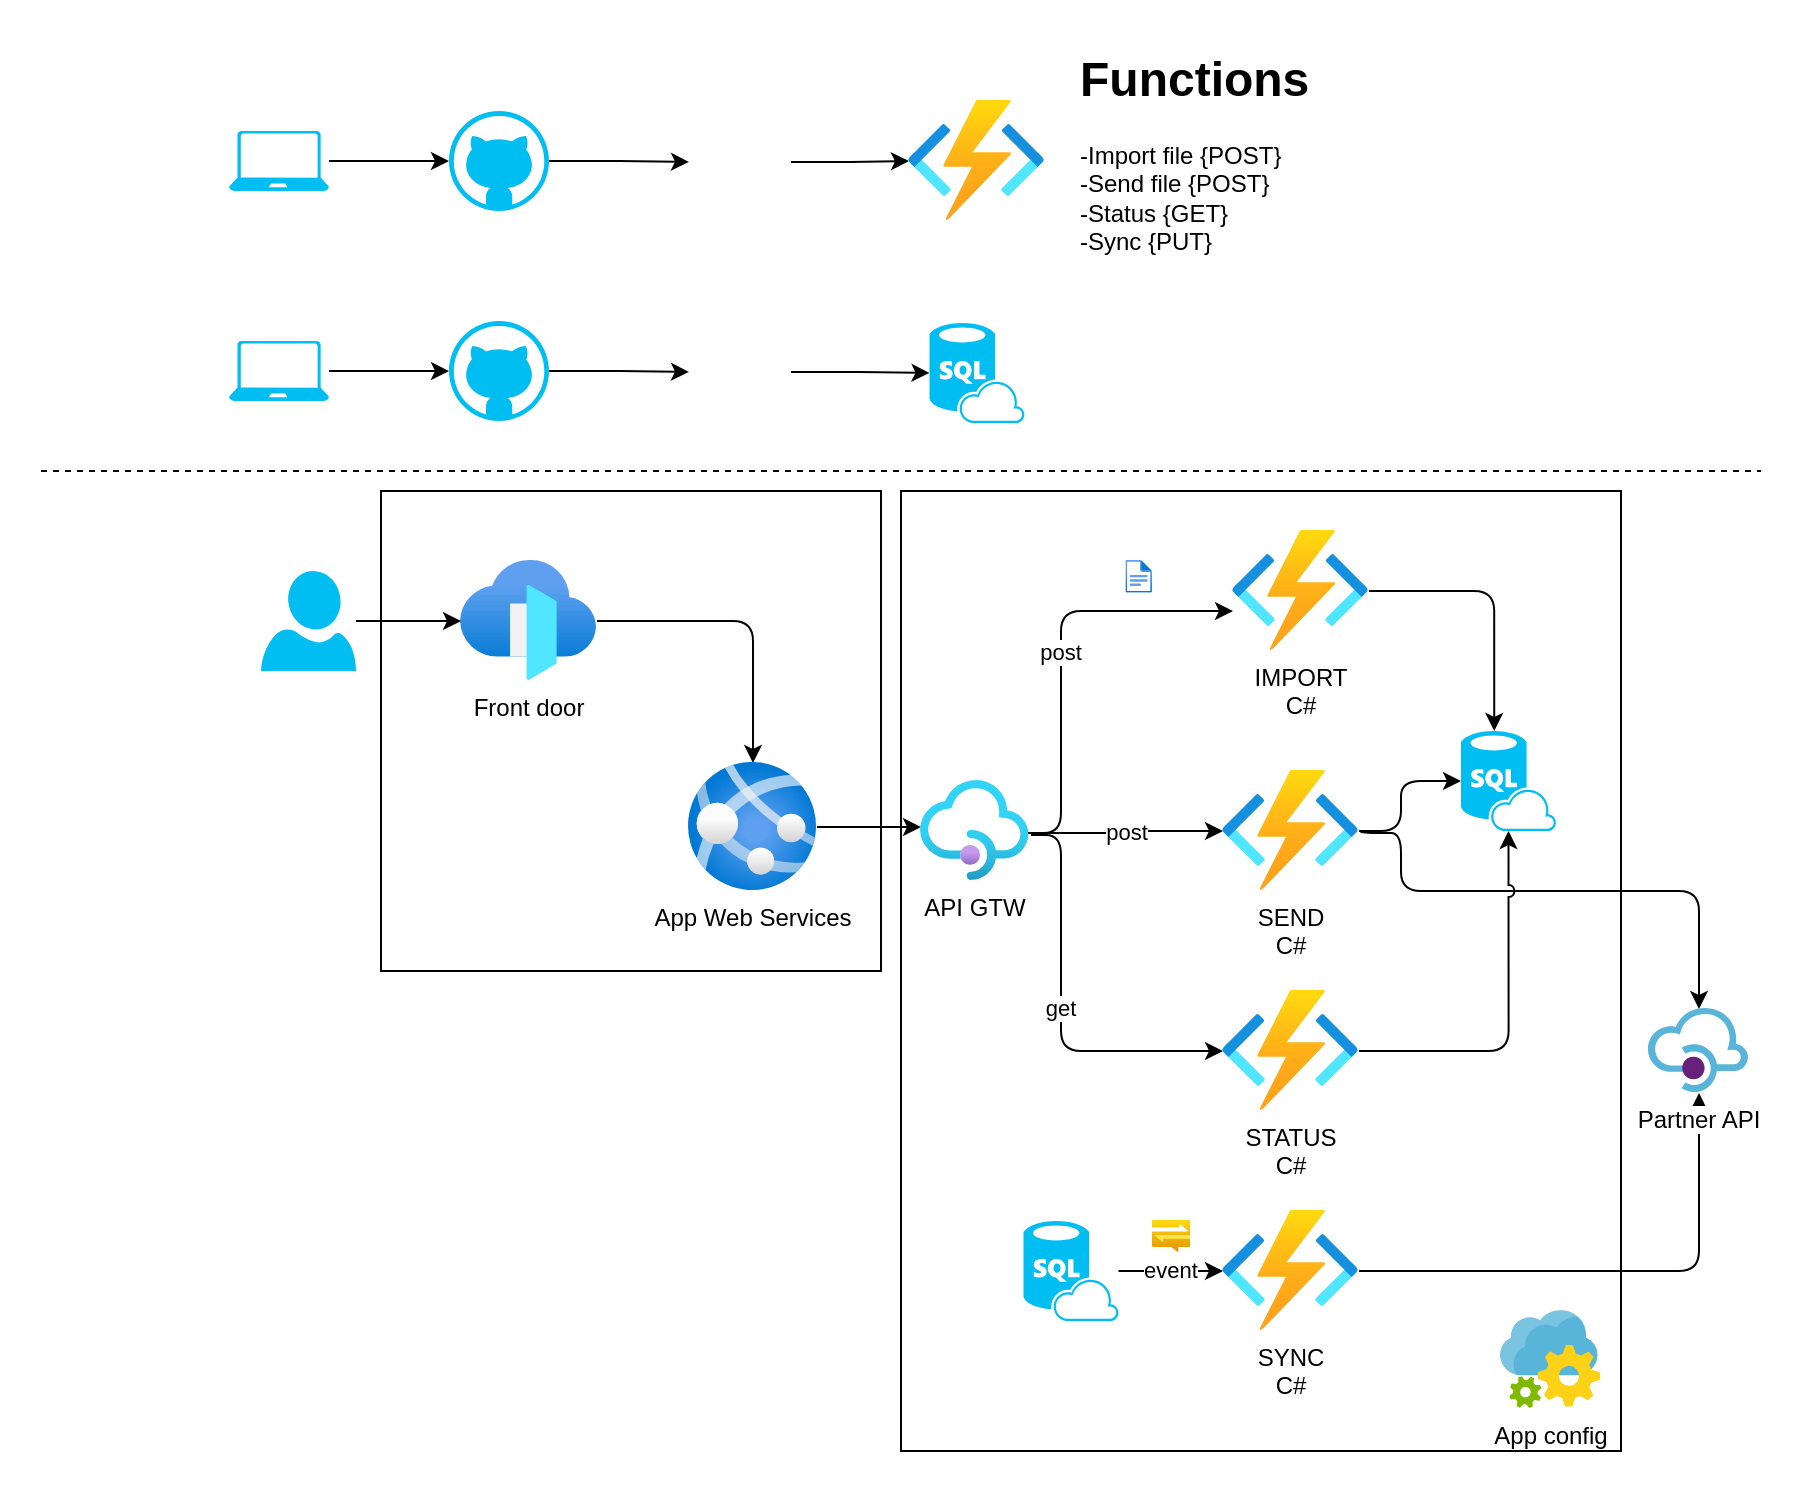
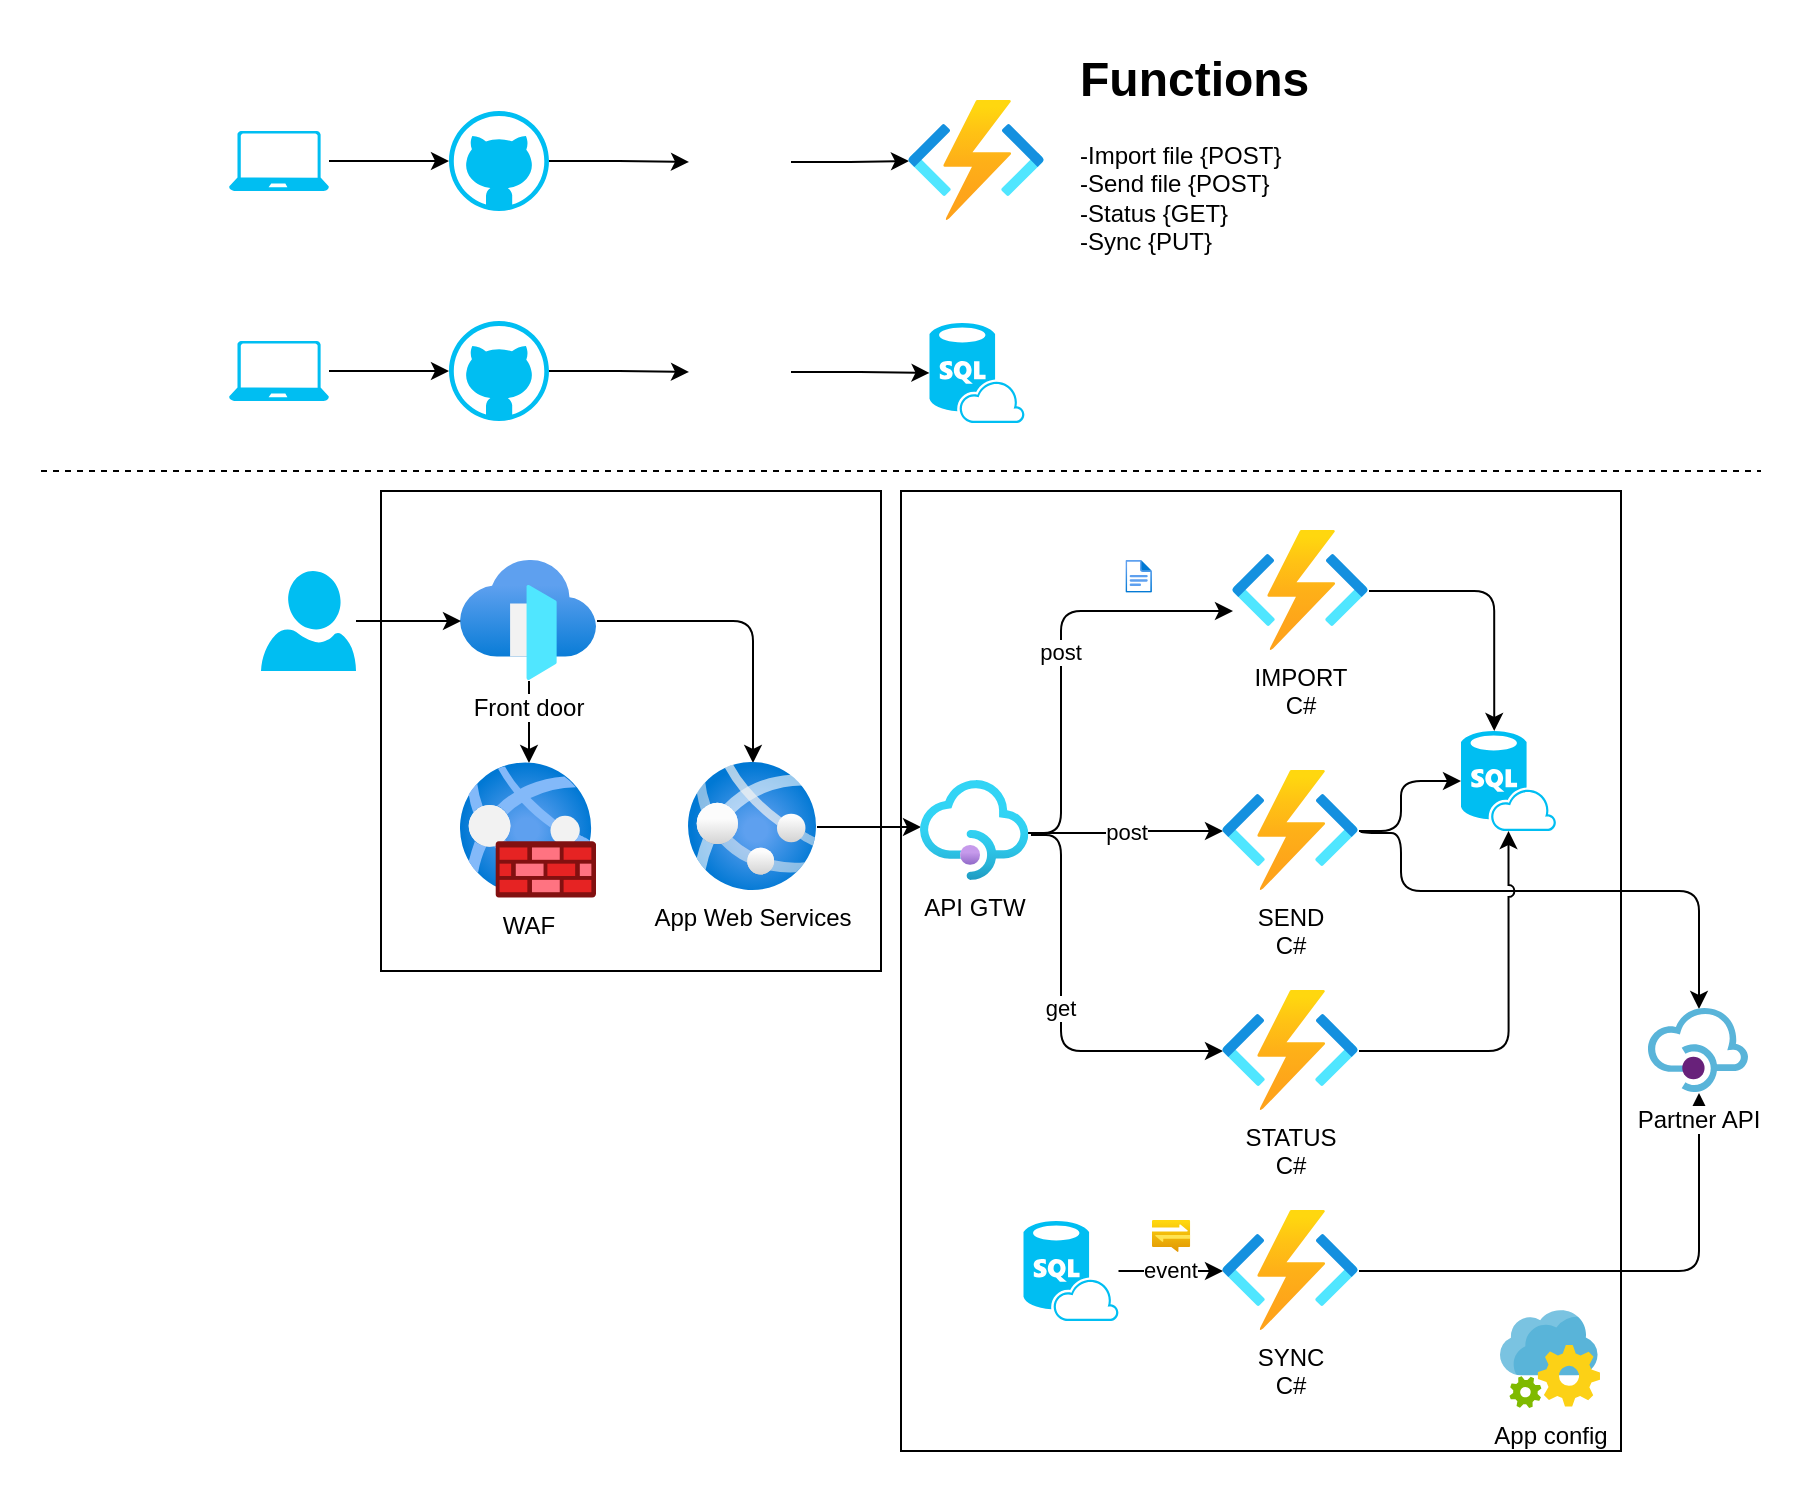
  <mxCell id="0" />
  <mxCell id="1" parent="0" />
  <mxCell id="2" value="" style="rounded=0;whiteSpace=wrap;html=1;" vertex="1" parent="1"><mxGeometry x="190" y="245" width="250" height="240" as="geometry" /></mxCell>
  <mxCell id="3" value="" style="rounded=0;whiteSpace=wrap;html=1;" vertex="1" parent="1"><mxGeometry x="450" y="245" width="360" height="480" as="geometry" /></mxCell>
  <mxCell id="4" value="" style="edgeStyle=orthogonalEdgeStyle;rounded=0;orthogonalLoop=1;jettySize=auto;html=1;" edge="1" parent="1" source="5" target="7"><mxGeometry relative="1" as="geometry" /></mxCell>
  <mxCell id="5" value="" style="verticalLabelPosition=bottom;html=1;verticalAlign=top;align=center;strokeColor=none;fillColor=#00BEF2;shape=mxgraph.azure.laptop;pointerEvents=1;" vertex="1" parent="1"><mxGeometry x="114" y="65" width="50" height="30" as="geometry" /></mxCell>
  <mxCell id="6" value="" style="edgeStyle=orthogonalEdgeStyle;rounded=0;orthogonalLoop=1;jettySize=auto;html=1;" edge="1" parent="1" source="7" target="9"><mxGeometry relative="1" as="geometry" /></mxCell>
  <mxCell id="7" value="" style="verticalLabelPosition=bottom;html=1;verticalAlign=top;align=center;strokeColor=none;fillColor=#00BEF2;shape=mxgraph.azure.github_code;pointerEvents=1;" vertex="1" parent="1"><mxGeometry x="224" y="55" width="50" height="50" as="geometry" /></mxCell>
  <mxCell id="8" value="" style="edgeStyle=orthogonalEdgeStyle;rounded=0;orthogonalLoop=1;jettySize=auto;html=1;" edge="1" parent="1" source="9" target="10"><mxGeometry relative="1" as="geometry" /></mxCell>
  <mxCell id="9" value="" style="shape=image;verticalLabelPosition=bottom;labelBackgroundColor=default;verticalAlign=top;aspect=fixed;imageAspect=0;image=https://www.azuredevopslabs.com/images/terraform.png;" vertex="1" parent="1"><mxGeometry x="344" y="55" width="51" height="51" as="geometry" /></mxCell>
  <mxCell id="10" value="" style="aspect=fixed;html=1;points=[];align=center;image;fontSize=12;image=img/lib/azure2/compute/Function_Apps.svg;" vertex="1" parent="1"><mxGeometry x="454" y="50" width="68" height="60" as="geometry" /></mxCell>
  <mxCell id="11" value="" style="edgeStyle=orthogonalEdgeStyle;rounded=0;orthogonalLoop=1;jettySize=auto;html=1;" edge="1" parent="1" source="12" target="14"><mxGeometry relative="1" as="geometry" /></mxCell>
  <mxCell id="12" value="" style="verticalLabelPosition=bottom;html=1;verticalAlign=top;align=center;strokeColor=none;fillColor=#00BEF2;shape=mxgraph.azure.laptop;pointerEvents=1;" vertex="1" parent="1"><mxGeometry x="114" y="170" width="50" height="30" as="geometry" /></mxCell>
  <mxCell id="13" value="" style="edgeStyle=orthogonalEdgeStyle;rounded=0;orthogonalLoop=1;jettySize=auto;html=1;" edge="1" parent="1" source="14" target="16"><mxGeometry relative="1" as="geometry" /></mxCell>
  <mxCell id="14" value="" style="verticalLabelPosition=bottom;html=1;verticalAlign=top;align=center;strokeColor=none;fillColor=#00BEF2;shape=mxgraph.azure.github_code;pointerEvents=1;" vertex="1" parent="1"><mxGeometry x="224" y="160" width="50" height="50" as="geometry" /></mxCell>
  <mxCell id="15" value="" style="edgeStyle=orthogonalEdgeStyle;rounded=0;orthogonalLoop=1;jettySize=auto;html=1;" edge="1" parent="1" source="16" target="17"><mxGeometry relative="1" as="geometry" /></mxCell>
  <mxCell id="16" value="" style="shape=image;verticalLabelPosition=bottom;labelBackgroundColor=default;verticalAlign=top;aspect=fixed;imageAspect=0;image=https://www.azuredevopslabs.com/images/terraform.png;" vertex="1" parent="1"><mxGeometry x="344" y="160" width="51" height="51" as="geometry" /></mxCell>
  <mxCell id="17" value="" style="verticalLabelPosition=bottom;html=1;verticalAlign=top;align=center;strokeColor=none;fillColor=#00BEF2;shape=mxgraph.azure.sql_database_sql_azure;" vertex="1" parent="1"><mxGeometry x="464.25" y="161" width="47.5" height="50" as="geometry" /></mxCell>
  <mxCell id="18" value="&lt;h1&gt;Functions&lt;/h1&gt;&lt;p&gt;-Import file {POST}&lt;br&gt;-Send file {POST}&lt;br&gt;-Status {GET}&lt;br&gt;-Sync {PUT}&lt;/p&gt;" style="text;html=1;strokeColor=none;fillColor=none;spacing=5;spacingTop=-20;whiteSpace=wrap;overflow=hidden;rounded=0;" vertex="1" parent="1"><mxGeometry x="535" y="20" width="190" height="120" as="geometry" /></mxCell>
  <mxCell id="19" value="post" style="edgeStyle=orthogonalEdgeStyle;rounded=1;orthogonalLoop=1;jettySize=auto;html=1;exitX=0.978;exitY=0.52;exitDx=0;exitDy=0;exitPerimeter=0;" edge="1" parent="1" source="45" target="24"><mxGeometry relative="1" as="geometry"><mxPoint x="558.75" y="305" as="sourcePoint" /><Array as="points"><mxPoint x="530" y="416" /><mxPoint x="530" y="305" /></Array></mxGeometry></mxCell>
  <mxCell id="20" value="" style="endArrow=none;dashed=1;html=1;rounded=0;" edge="1" parent="1"><mxGeometry width="50" height="50" relative="1" as="geometry"><mxPoint x="20" y="235" as="sourcePoint" /><mxPoint x="880" y="235" as="targetPoint" /></mxGeometry></mxCell>
  <mxCell id="21" value="post" style="edgeStyle=orthogonalEdgeStyle;rounded=1;orthogonalLoop=1;jettySize=auto;html=1;exitX=0.982;exitY=0.52;exitDx=0;exitDy=0;exitPerimeter=0;" edge="1" parent="1" source="45" target="27"><mxGeometry relative="1" as="geometry"><mxPoint x="560" y="415" as="sourcePoint" /></mxGeometry></mxCell>
  <mxCell id="22" value="get" style="edgeStyle=orthogonalEdgeStyle;rounded=1;orthogonalLoop=1;jettySize=auto;html=1;exitX=1.015;exitY=0.54;exitDx=0;exitDy=0;exitPerimeter=0;" edge="1" parent="1" source="45" target="29"><mxGeometry relative="1" as="geometry"><mxPoint x="559.025" y="526" as="sourcePoint" /><Array as="points"><mxPoint x="530" y="417" /><mxPoint x="530" y="525" /></Array></mxGeometry></mxCell>
  <mxCell id="23" value="" style="edgeStyle=orthogonalEdgeStyle;rounded=1;orthogonalLoop=1;jettySize=auto;html=1;entryX=0.35;entryY=0;entryDx=0;entryDy=0;entryPerimeter=0;" edge="1" parent="1" source="24" target="32"><mxGeometry relative="1" as="geometry"><mxPoint x="730" y="305" as="targetPoint" /></mxGeometry></mxCell>
  <mxCell id="24" value="IMPORT&lt;br&gt;C#" style="aspect=fixed;html=1;points=[];align=center;image;fontSize=12;image=img/lib/azure2/compute/Function_Apps.svg;" vertex="1" parent="1"><mxGeometry x="616" y="265" width="68" height="60" as="geometry" /></mxCell>
  <mxCell id="25" style="edgeStyle=orthogonalEdgeStyle;rounded=1;orthogonalLoop=1;jettySize=auto;html=1;" edge="1" parent="1" target="35"><mxGeometry relative="1" as="geometry"><mxPoint x="680" y="415" as="sourcePoint" /><Array as="points"><mxPoint x="680" y="416" /><mxPoint x="700" y="416" /><mxPoint x="700" y="445" /><mxPoint x="849" y="445" /></Array></mxGeometry></mxCell>
  <mxCell id="26" style="edgeStyle=orthogonalEdgeStyle;orthogonalLoop=1;jettySize=auto;html=1;entryX=0;entryY=0.5;entryDx=0;entryDy=0;entryPerimeter=0;rounded=1;" edge="1" parent="1" source="27" target="32"><mxGeometry relative="1" as="geometry"><Array as="points"><mxPoint x="700" y="415" /><mxPoint x="700" y="390" /></Array></mxGeometry></mxCell>
  <mxCell id="27" value="SEND&lt;br&gt;C#" style="aspect=fixed;html=1;points=[];align=center;image;fontSize=12;image=img/lib/azure2/compute/Function_Apps.svg;" vertex="1" parent="1"><mxGeometry x="611" y="385" width="68" height="60" as="geometry" /></mxCell>
  <mxCell id="28" value="" style="edgeStyle=orthogonalEdgeStyle;rounded=1;orthogonalLoop=1;jettySize=auto;html=1;entryX=0.5;entryY=1;entryDx=0;entryDy=0;entryPerimeter=0;jumpStyle=arc;" edge="1" parent="1" source="29" target="32"><mxGeometry relative="1" as="geometry"><mxPoint x="740" y="525" as="targetPoint" /></mxGeometry></mxCell>
  <mxCell id="29" value="STATUS&lt;br&gt;C#" style="aspect=fixed;html=1;points=[];align=center;image;fontSize=12;image=img/lib/azure2/compute/Function_Apps.svg;" vertex="1" parent="1"><mxGeometry x="611" y="495" width="68" height="60" as="geometry" /></mxCell>
  <mxCell id="30" value="" style="edgeStyle=orthogonalEdgeStyle;rounded=1;orthogonalLoop=1;jettySize=auto;html=1;" edge="1" parent="1" source="31" target="35"><mxGeometry relative="1" as="geometry"><mxPoint x="743.5" y="635" as="targetPoint" /></mxGeometry></mxCell>
  <mxCell id="31" value="SYNC&lt;br&gt;C#" style="aspect=fixed;html=1;points=[];align=center;image;fontSize=12;image=img/lib/azure2/compute/Function_Apps.svg;" vertex="1" parent="1"><mxGeometry x="611" y="605" width="68" height="60" as="geometry" /></mxCell>
  <mxCell id="32" value="" style="verticalLabelPosition=bottom;html=1;verticalAlign=top;align=center;strokeColor=none;fillColor=#00BEF2;shape=mxgraph.azure.sql_database_sql_azure;" vertex="1" parent="1"><mxGeometry x="730" y="365" width="47.5" height="50" as="geometry" /></mxCell>
  <mxCell id="33" value="event" style="edgeStyle=orthogonalEdgeStyle;rounded=0;orthogonalLoop=1;jettySize=auto;html=1;" edge="1" parent="1" source="34" target="31"><mxGeometry relative="1" as="geometry" /></mxCell>
  <mxCell id="34" value="" style="verticalLabelPosition=bottom;html=1;verticalAlign=top;align=center;strokeColor=none;fillColor=#00BEF2;shape=mxgraph.azure.sql_database_sql_azure;" vertex="1" parent="1"><mxGeometry x="511.25" y="610" width="47.5" height="50" as="geometry" /></mxCell>
  <mxCell id="35" value="Partner API" style="sketch=0;aspect=fixed;html=1;points=[];align=center;image;fontSize=12;image=img/lib/mscae/API_Management.svg;" vertex="1" parent="1"><mxGeometry x="824" y="504" width="50" height="42" as="geometry" /></mxCell>
  <mxCell id="36" value="" style="aspect=fixed;html=1;points=[];align=center;image;fontSize=12;image=img/lib/azure2/web/Notification_Hub_Namespaces.svg;" vertex="1" parent="1"><mxGeometry x="575.98" y="610" width="19.14" height="16" as="geometry" /></mxCell>
  <mxCell id="37" value="" style="aspect=fixed;html=1;points=[];align=center;image;fontSize=12;image=img/lib/azure2/general/File.svg;" vertex="1" parent="1"><mxGeometry x="562.72" y="280" width="13.26" height="16.34" as="geometry" /></mxCell>
  <mxCell id="38" value="" style="edgeStyle=orthogonalEdgeStyle;rounded=1;orthogonalLoop=1;jettySize=auto;html=1;" edge="1" parent="1" source="40" target="44"><mxGeometry relative="1" as="geometry" /></mxCell>
+ <mxCell id="39" value="" style="edgeStyle=orthogonalEdgeStyle;rounded=1;orthogonalLoop=1;jettySize=auto;html=1;" edge="1" parent="1" source="40" target="46"><mxGeometry relative="1" as="geometry" /></mxCell>
  <mxCell id="40" value="Front door" style="aspect=fixed;html=1;points=[];align=center;image;fontSize=12;image=img/lib/azure2/networking/Front_Doors.svg;" vertex="1" parent="1"><mxGeometry x="230" y="280" width="68" height="60" as="geometry" /></mxCell>
  <mxCell id="41" value="" style="edgeStyle=orthogonalEdgeStyle;rounded=1;orthogonalLoop=1;jettySize=auto;html=1;" edge="1" parent="1" source="42" target="40"><mxGeometry relative="1" as="geometry" /></mxCell>
  <mxCell id="42" value="" style="verticalLabelPosition=bottom;html=1;verticalAlign=top;align=center;strokeColor=none;fillColor=#00BEF2;shape=mxgraph.azure.user;" vertex="1" parent="1"><mxGeometry x="130" y="285" width="47.5" height="50" as="geometry" /></mxCell>
  <mxCell id="43" value="" style="edgeStyle=orthogonalEdgeStyle;rounded=1;orthogonalLoop=1;jettySize=auto;html=1;" edge="1" parent="1" source="44" target="45"><mxGeometry relative="1" as="geometry"><mxPoint x="360" y="305" as="targetPoint" /><Array as="points"><mxPoint x="350" y="395" /><mxPoint x="350" y="415" /></Array></mxGeometry></mxCell>
  <mxCell id="44" value="App Web Services" style="aspect=fixed;html=1;points=[];align=center;image;fontSize=12;image=img/lib/azure2/app_services/App_Services.svg;" vertex="1" parent="1"><mxGeometry x="344" y="381" width="64" height="64" as="geometry" /></mxCell>
  <mxCell id="45" value="API GTW" style="aspect=fixed;html=1;points=[];align=center;image;fontSize=12;image=img/lib/azure2/app_services/API_Management_Services.svg;" vertex="1" parent="1"><mxGeometry x="460" y="390" width="54.17" height="50" as="geometry" /></mxCell>
+ <mxCell id="46" value="WAF" style="aspect=fixed;html=1;points=[];align=center;image;fontSize=12;image=img/lib/azure2/networking/Web_Application_Firewall_Policies_WAF.svg;" vertex="1" parent="1"><mxGeometry x="230" y="381" width="68" height="68" as="geometry" /></mxCell>
  <mxCell id="47" value="App config" style="sketch=0;aspect=fixed;html=1;points=[];align=center;image;fontSize=12;image=img/lib/mscae/App_Configuration.svg;" vertex="1" parent="1"><mxGeometry x="750" y="655" width="50" height="49" as="geometry" /></mxCell>
